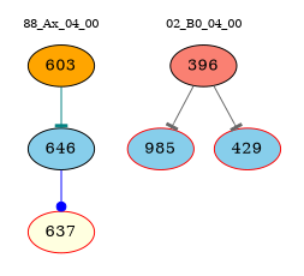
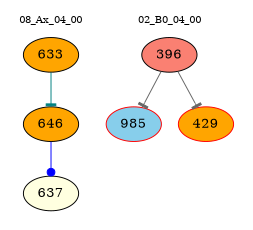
  digraph {
    node [color=black fillcolor=orange style=filled]
    edge [arrowhead=tee color=gray40]
-   n1 [label=603]
-   n2 [fillcolor=skyblue label=646]
-   n3 [color=red fillcolor=lightyellow label=637]
+   n1 [label=633]
+   n2 [label=646]
+   n3 [fillcolor=lightyellow label=637]
    n4 [fillcolor=salmon label=396]
    n5 [color=red fillcolor=skyblue label=985]
-   n6 [color=red fillcolor=skyblue label=429]
+   n6 [color=red label=429]
    subgraph cluster_1 {
      color=white
      fontsize=10
-     label="88_Ax_04_00"
+     label="08_Ax_04_00"
      n1
      n2
      n3
    }
    subgraph cluster_2 {
      color=white
      fontsize=10
      label="02_B0_04_00"
      n4
      n5
      n6
    }
    n1 -> n2 [color=teal]
    n2 -> n3 [arrowhead=dot color=blue]
    n4 -> n5
    n4 -> n6
  }
